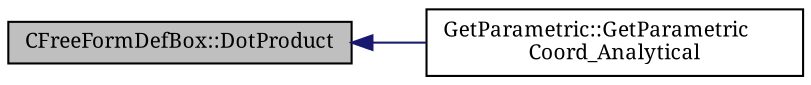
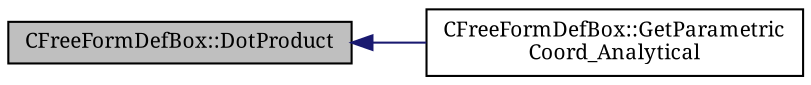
  digraph {
    rankdir=LR
    fontname="Noto Serif"
    node [color=black fontname="Noto Serif" fontsize=10 shape=record style=filled]
    n1 [fillcolor=grey75 fontcolor=black height=0.2 label="CFreeFormDefBox::DotProduct" width=0.4]
-   n2 [fillcolor=white height=0.2 label="GetParametric::GetParametric\lCoord_Analytical" width=0.4]
+   n2 [fillcolor=white height=0.2 label="CFreeFormDefBox::GetParametric\lCoord_Analytical" width=0.4]
    n1 -> n2 [color=midnightblue dir=back fontname="Noto Serif" fontsize=10 labelfontname=Helvetica labelfontsize=10 style=solid]
  }
